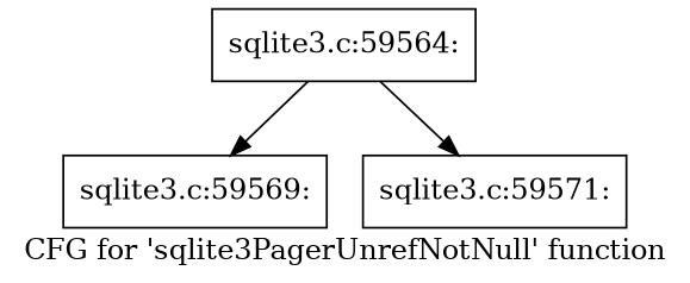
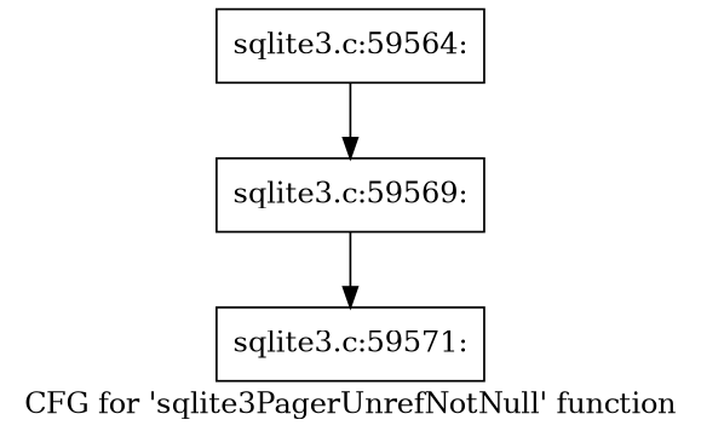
  digraph {
    fontname="DejaVu Serif"
    label="CFG for 'sqlite3PagerUnrefNotNull' function"
    node [fontname="DejaVu Serif" shape=record]
    edge [fontname="DejaVu Serif"]
    n1 [label="{sqlite3.c:59564:}"]
    n2 [label="{sqlite3.c:59569:}"]
    n3 [label="{sqlite3.c:59571:}"]
    n1 -> n2
-   n1 -> n3
+   n2 -> n3
  }
